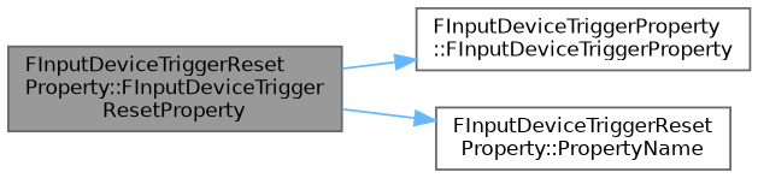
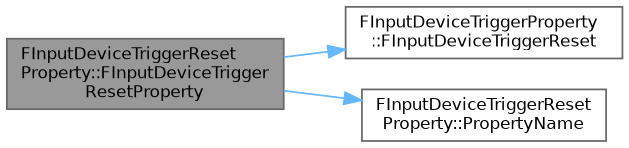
  digraph {
    rankdir=LR
    node [color=grey40 fillcolor=white fontname=Helvetica fontsize=10 shape=box style=filled]
    edge [color=steelblue1 fontname=Helvetica fontsize=10 labelfontname=Helvetica labelfontsize=10 style=solid]
    n1 [color=gray40 fillcolor=grey60 fontcolor=black height=0.2 label="FInputDeviceTriggerReset\lProperty::FInputDeviceTrigger\lResetProperty" width=0.4]
-   n2 [height=0.2 label="FInputDeviceTriggerProperty\l::FInputDeviceTriggerProperty" width=0.4]
+   n2 [height=0.2 label="FInputDeviceTriggerProperty\l::FInputDeviceTriggerReset" width=0.4]
    n3 [height=0.2 label="FInputDeviceTriggerReset\lProperty::PropertyName" width=0.4]
    n1 -> n2
    n1 -> n3
  }
